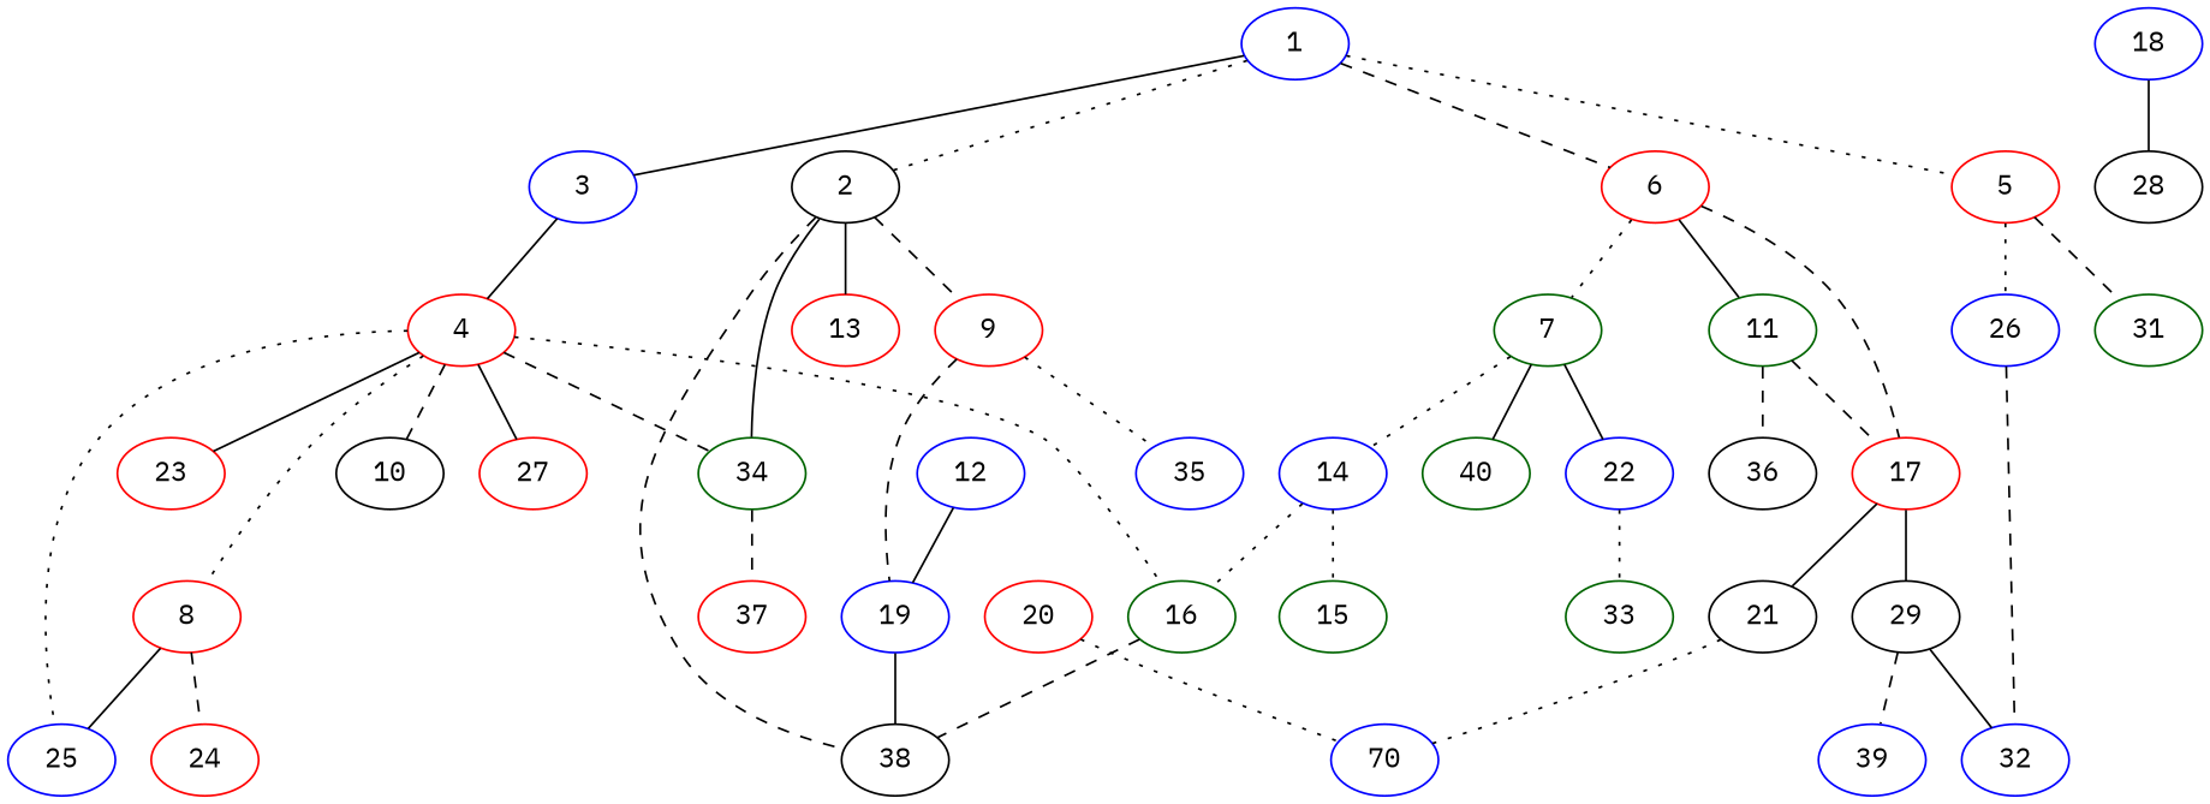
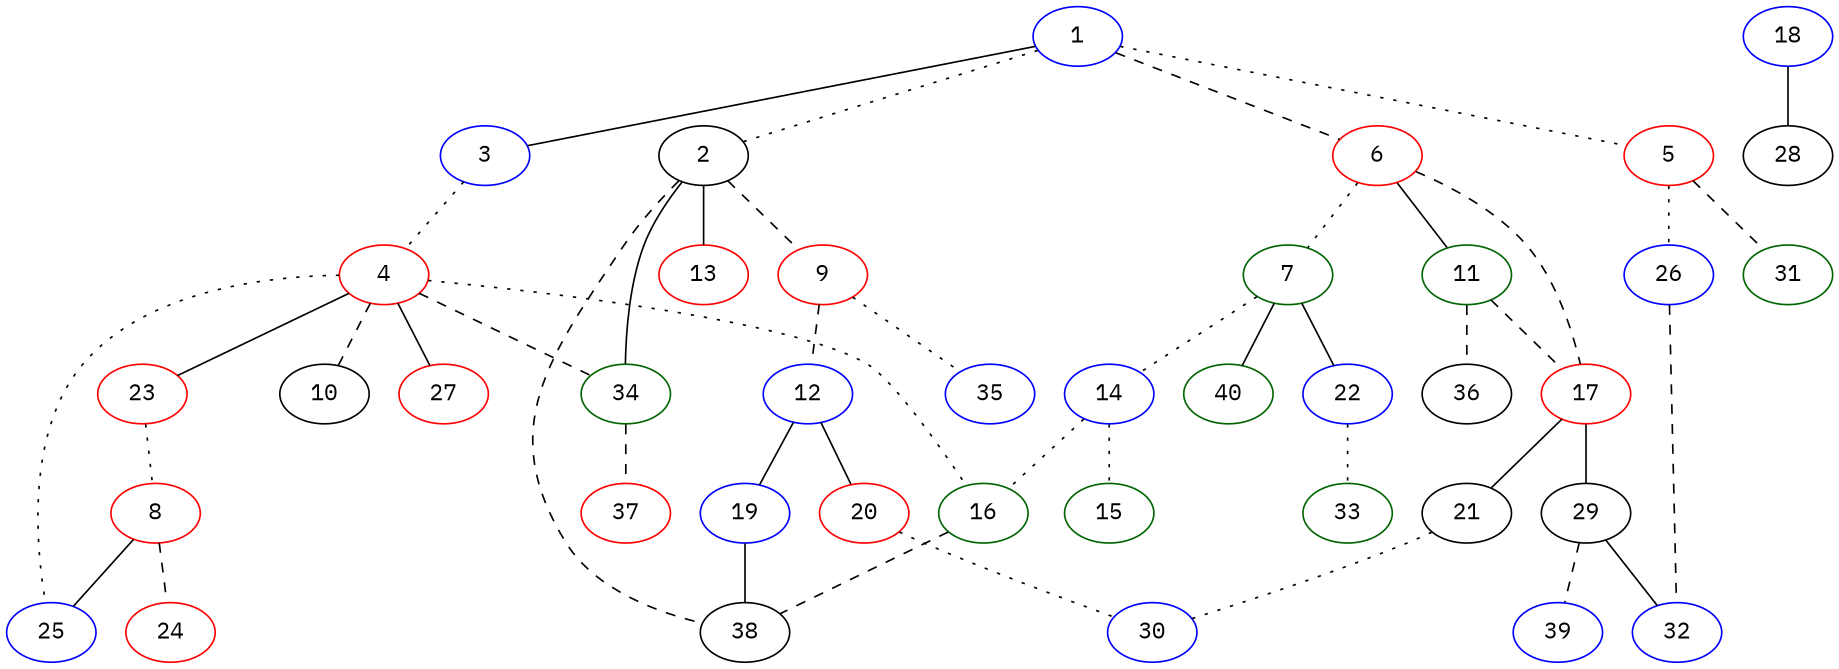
  graph {
    fontname="IBM Plex Mono"
    node [color=blue fontname="IBM Plex Mono"]
    edge [fontname="IBM Plex Mono" style=solid]
    1
    2 [color=black]
    3
    5 [color=red]
    6 [color=red]
    9 [color=red]
    13 [color=red]
    34 [color=darkgreen]
    38 [color=black]
    4 [color=red]
    26
    31 [color=darkgreen]
    7 [color=darkgreen]
    11 [color=darkgreen]
    17 [color=red]
    12
    35
    37 [color=red]
    8 [color=red]
    10 [color=black]
    16 [color=darkgreen]
    23 [color=red]
    25
    27 [color=red]
    32
    14
    22
    40 [color=darkgreen]
    36 [color=black]
    21 [color=black]
    29 [color=black]
    19
    20 [color=red]
    24 [color=red]
    15 [color=darkgreen]
    33 [color=darkgreen]
-   30 [label=70]
+   30
    39
    18
    28 [color=black]
    1 -- 2 [style=dotted]
    1 -- 3
    1 -- 5 [style=dotted]
    1 -- 6 [style=dashed]
    2 -- 9 [style=dashed]
    2 -- 13
    2 -- 34
    2 -- 38 [style=dashed]
-   3 -- 4
+   3 -- 4 [style=dotted]
    5 -- 26 [style=dotted]
    5 -- 31 [style=dashed]
    6 -- 7 [style=dotted]
    6 -- 11
    6 -- 17 [style=dashed]
-   9 -- 19 [style=dashed]
+   9 -- 12 [style=dashed]
    9 -- 35 [style=dotted]
    34 -- 37 [style=dashed]
    4 -- 34 [style=dashed]
-   4 -- 8 [style=dotted]
+   23 -- 8 [style=dotted]
    4 -- 10 [style=dashed]
    4 -- 16 [style=dotted]
    4 -- 23
    4 -- 25 [style=dotted]
    4 -- 27
    26 -- 32 [style=dashed]
    7 -- 14 [style=dotted]
    7 -- 22
    7 -- 40
    11 -- 17 [style=dashed]
    11 -- 36 [style=dashed]
    17 -- 21
    17 -- 29
    12 -- 19
+   12 -- 20
    8 -- 25
    8 -- 24 [style=dashed]
    16 -- 38 [style=dashed]
    14 -- 16 [style=dotted]
    14 -- 15 [style=dotted]
    22 -- 33 [style=dotted]
    21 -- 30 [style=dotted]
    29 -- 32
    29 -- 39 [style=dashed]
    19 -- 38
    20 -- 30 [style=dotted]
    18 -- 28
  }
